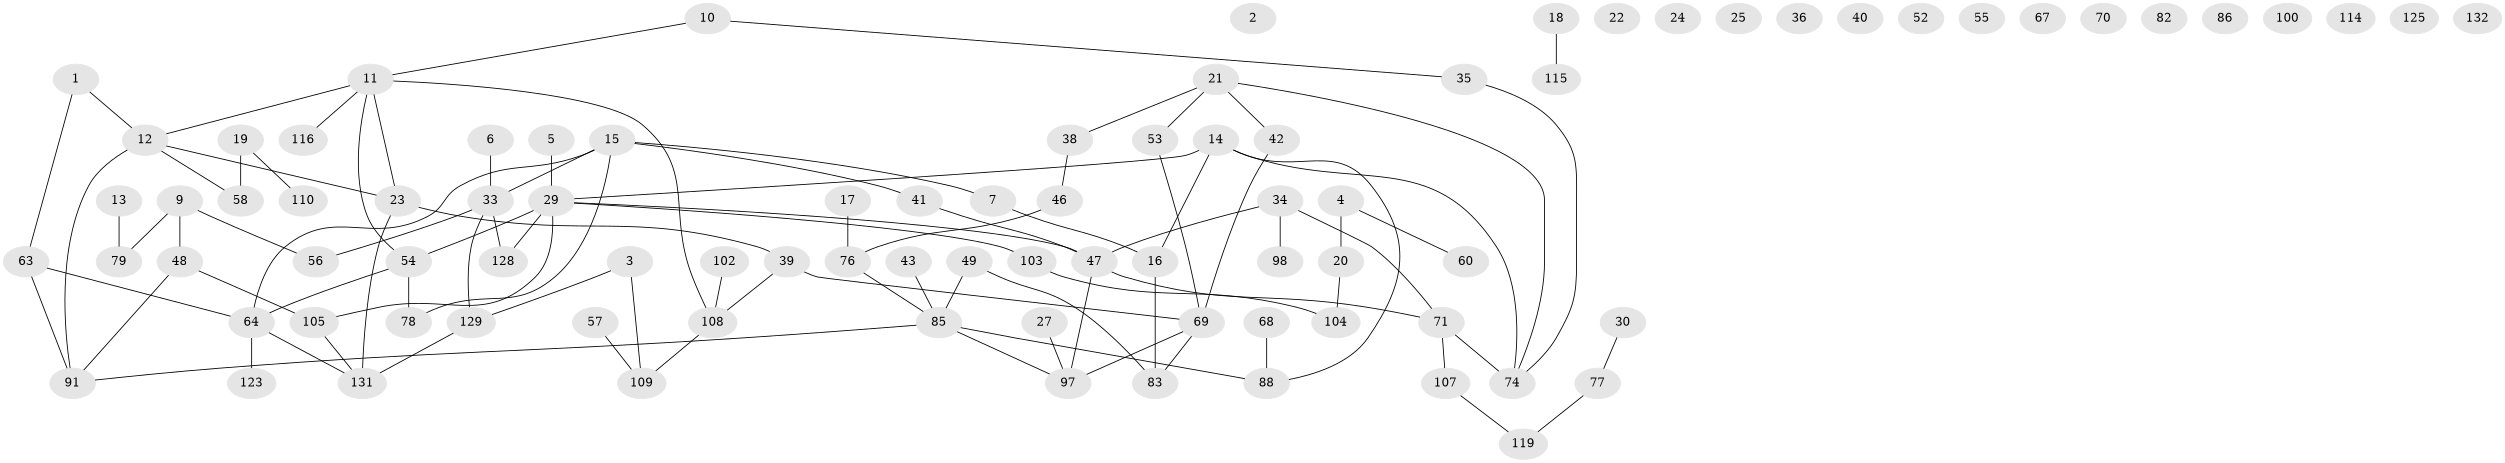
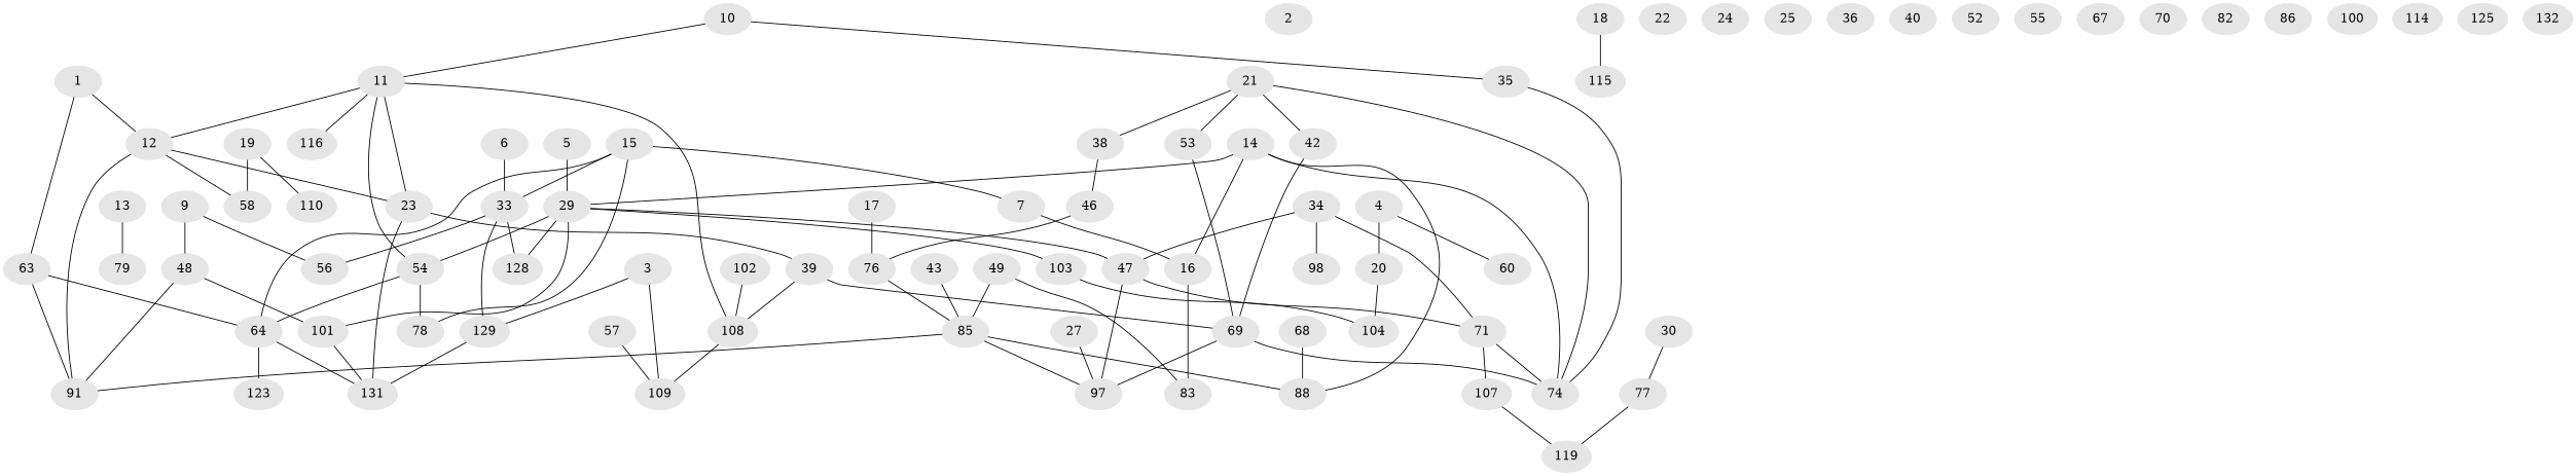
  graph {
    node [color=gray90 style=filled]
    1 [super="+31"]
    12 [super="+44"]
    63 [super="+111"]
    23 [super="+26"]
    58
    91 [super="+92"]
    64 [super="+65"]
    2
    3 [super="+99"]
    109
    129 [super="+130"]
    131
    4 [super="+8"]
    20
    60
    104 [super="+106"]
    29 [super="+105"]
    54 [super="+59"]
    47 [super="+120"]
-   101 [super="+127" label=105]
+   101 [super="+127"]
    103
    128
    5
    33 [super="+62"]
    56 [super="+80"]
    6
    16 [super="+37"]
    83
    7
    9 [super="+73"]
    48
    79 [super="+95"]
    10 [super="+75"]
    11 [super="+61"]
    35 [super="+96"]
    108 [super="+118"]
    116
    74 [super="+90"]
    39 [super="+66"]
    78
    13
    14 [super="+28"]
    88 [super="+126"]
    15 [super="+124"]
-   41
    69 [super="+81"]
    53
    123
    17
    76
    85 [super="+89"]
    18 [super="+45"]
    115
    19 [super="+93"]
    110
    21 [super="+122"]
    38
    42 [super="+112"]
    46 [super="+51"]
    22
    24 [super="+50"]
    25
    97 [super="+121"]
    27
    71 [super="+117"]
    30 [super="+32"]
    77 [super="+84"]
    119
    34 [super="+87"]
    98
    107
    36
    40
    43 [super="+113"]
    49 [super="+94"]
    52
    55
    57
    67
    68 [super="+72"]
    70
    82
    86
    100
    102
    114
    125
    132
    1 -- 12
    1 -- 63
    12 -- 23
    12 -- 58
    12 -- 91 [weight=2]
    63 -- 91
    63 -- 64
    23 -- 131
    23 -- 39
    64 -- 131
    64 -- 123
    3 -- 109
    3 -- 129
    129 -- 131 [weight=2]
    4 -- 20
    4 -- 60
    20 -- 104
    29 -- 54
    29 -- 47
    29 -- 101 [weight=2]
    29 -- 103
    29 -- 128
    54 -- 64
    54 -- 78
    47 -- 97
    47 -- 71
    101 -- 131
    103 -- 104
    5 -- 29
    33 -- 129
    33 -- 128
    33 -- 56
    6 -- 33
    16 -- 83
    7 -- 16
    9 -- 56
    9 -- 48
-   9 -- 79
    48 -- 91
    48 -- 101
    10 -- 11
    10 -- 35
    11 -- 12
    11 -- 23
    11 -- 54
    11 -- 108
    11 -- 116
    35 -- 74
    108 -- 109
    39 -- 108
    39 -- 69
    13 -- 79
    14 -- 29
    14 -- 16
    14 -- 74
    14 -- 88
    15 -- 64
    15 -- 33
    15 -- 7
    15 -- 78
-   15 -- 41
-   41 -- 47
-   69 -- 83
+   69 -- 74
    69 -- 97
    53 -- 69
    17 -- 76
    76 -- 85
    85 -- 91
    85 -- 88
    85 -- 97
    18 -- 115
    19 -- 58
    19 -- 110
    21 -- 74
    21 -- 53
    21 -- 38
    21 -- 42
    38 -- 46
    42 -- 69
    46 -- 76
    27 -- 97
    71 -- 74
    71 -- 107
    30 -- 77
    77 -- 119
    34 -- 47
    34 -- 71
    34 -- 98
    107 -- 119
    43 -- 85
    49 -- 83
    49 -- 85
    57 -- 109
    68 -- 88
    102 -- 108
  }
